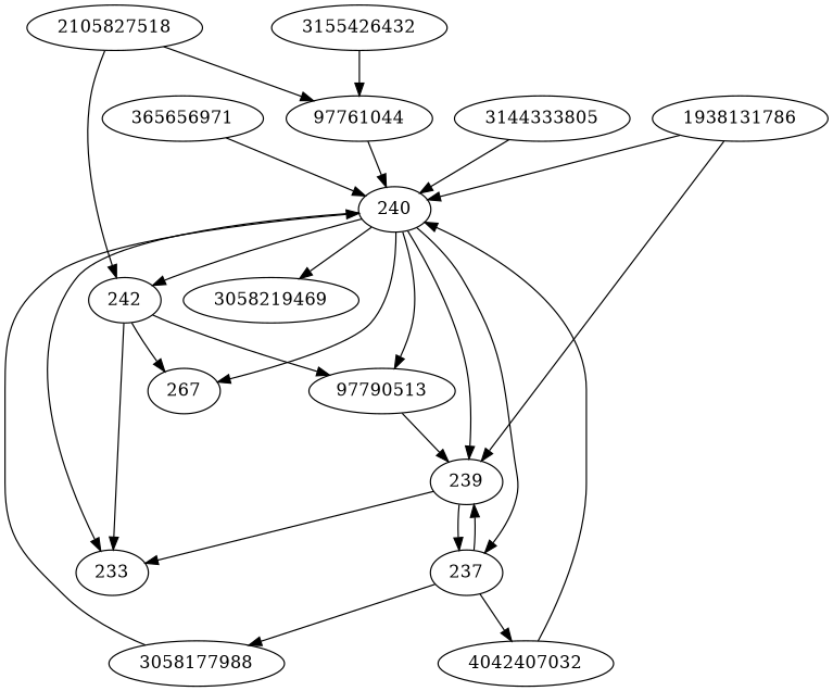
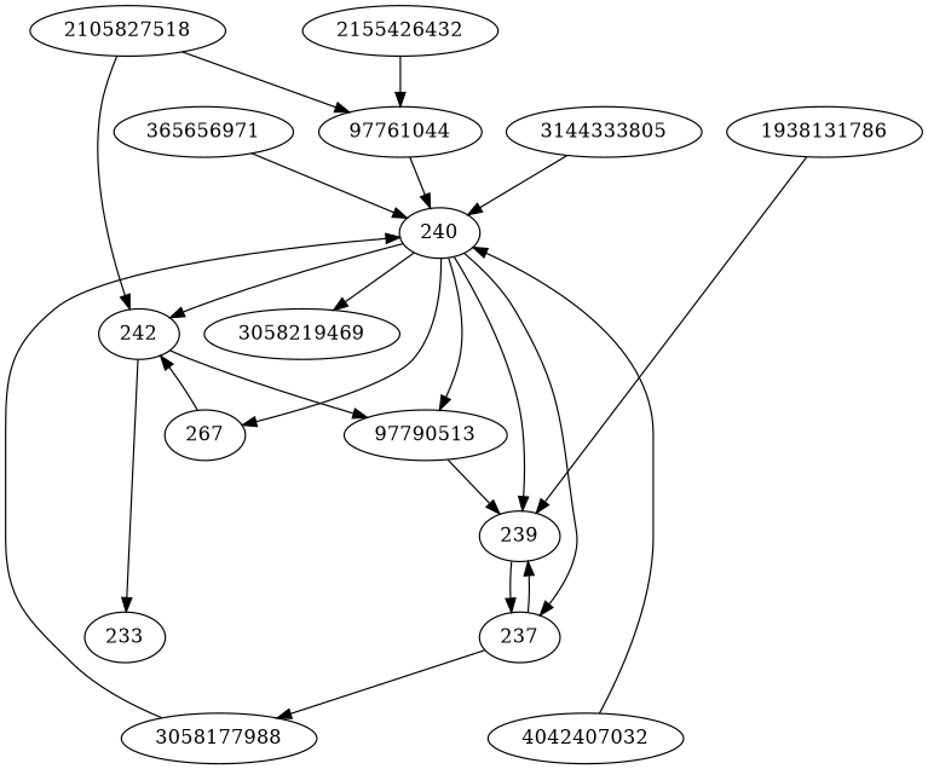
  strict digraph {
-   3155426432
+   3155426432 [label=2155426432]
    97761044
    240
    3058219469
    239
    233
    237
    242
    267
    97790513
    3058177988
    1938131786
    3144333805
    n14 [label=365656971]
    4042407032
    2105827518
    3155426432 -> 97761044
    97761044 -> 240
    240 -> 3058219469
    240 -> 239
-   240 -> 233
    240 -> 237
    240 -> 242
    240 -> 267
    240 -> 97790513
-   239 -> 233
    239 -> 237
    237 -> 239
    237 -> 3058177988
-   237 -> 4042407032
    242 -> 233
-   242 -> 267
+   267 -> 242
    242 -> 97790513
    97790513 -> 239
    3058177988 -> 240
-   1938131786 -> 240
    1938131786 -> 239
    3144333805 -> 240
    n14 -> 240
    4042407032 -> 240
    2105827518 -> 97761044
    2105827518 -> 242
  }
